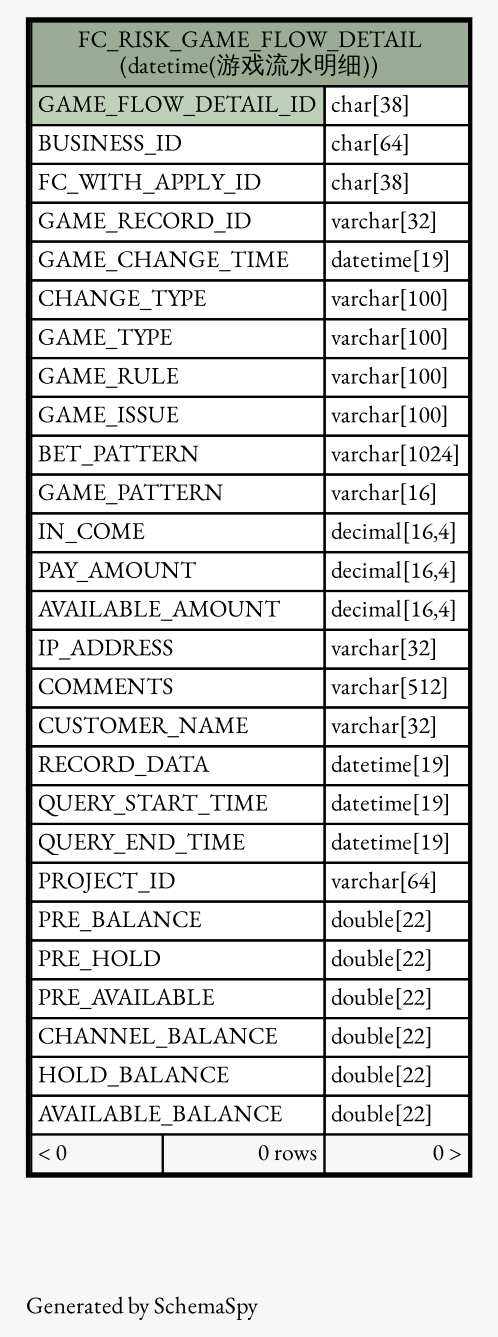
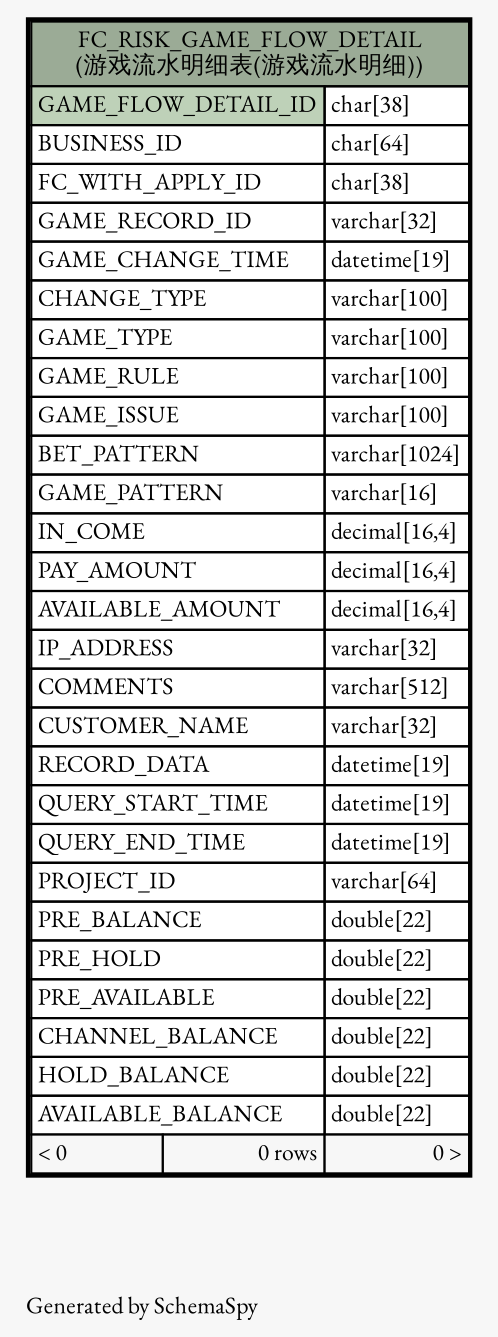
  digraph {
    bgcolor="#f7f7f7"
    fontname="EB Garamond"
    fontsize=11
    label="\nGenerated by SchemaSpy"
    labeljust=l
    nodesep=0.18
    rankdir=RL
    ranksep=0.46
-   n1 [fontname="EB Garamond" fontsize=11 label=<     <TABLE BORDER="2" CELLBORDER="1" CELLSPACING="0" BGCOLOR="#ffffff">       <TR><TD COLSPAN="3" BGCOLOR="#9bab96" ALIGN="CENTER">FC_RISK_GAME_FLOW_DETAIL<br/>(datetime(游戏流水明细))</TD></TR>       <TR><TD PORT="GAME_FLOW_DETAIL_ID" COLSPAN="2" BGCOLOR="#bed1b8" ALIGN="LEFT">GAME_FLOW_DETAIL_ID</TD><TD PORT="GAME_FLOW_DETAIL_ID.type" ALIGN="LEFT">char[38]</TD></TR>       <TR><TD PORT="BUSINESS_ID" COLSPAN="2" ALIGN="LEFT">BUSINESS_ID</TD><TD PORT="BUSINESS_ID.type" ALIGN="LEFT">char[64]</TD></TR>       <TR><TD PORT="FC_WITH_APPLY_ID" COLSPAN="2" ALIGN="LEFT">FC_WITH_APPLY_ID</TD><TD PORT="FC_WITH_APPLY_ID.type" ALIGN="LEFT">char[38]</TD></TR>       <TR><TD PORT="GAME_RECORD_ID" COLSPAN="2" ALIGN="LEFT">GAME_RECORD_ID</TD><TD PORT="GAME_RECORD_ID.type" ALIGN="LEFT">varchar[32]</TD></TR>       <TR><TD PORT="GAME_CHANGE_TIME" COLSPAN="2" ALIGN="LEFT">GAME_CHANGE_TIME</TD><TD PORT="GAME_CHANGE_TIME.type" ALIGN="LEFT">datetime[19]</TD></TR>       <TR><TD PORT="CHANGE_TYPE" COLSPAN="2" ALIGN="LEFT">CHANGE_TYPE</TD><TD PORT="CHANGE_TYPE.type" ALIGN="LEFT">varchar[100]</TD></TR>       <TR><TD PORT="GAME_TYPE" COLSPAN="2" ALIGN="LEFT">GAME_TYPE</TD><TD PORT="GAME_TYPE.type" ALIGN="LEFT">varchar[100]</TD></TR>       <TR><TD PORT="GAME_RULE" COLSPAN="2" ALIGN="LEFT">GAME_RULE</TD><TD PORT="GAME_RULE.type" ALIGN="LEFT">varchar[100]</TD></TR>       <TR><TD PORT="GAME_ISSUE" COLSPAN="2" ALIGN="LEFT">GAME_ISSUE</TD><TD PORT="GAME_ISSUE.type" ALIGN="LEFT">varchar[100]</TD></TR>       <TR><TD PORT="BET_PATTERN" COLSPAN="2" ALIGN="LEFT">BET_PATTERN</TD><TD PORT="BET_PATTERN.type" ALIGN="LEFT">varchar[1024]</TD></TR>       <TR><TD PORT="GAME_PATTERN" COLSPAN="2" ALIGN="LEFT">GAME_PATTERN</TD><TD PORT="GAME_PATTERN.type" ALIGN="LEFT">varchar[16]</TD></TR>       <TR><TD PORT="IN_COME" COLSPAN="2" ALIGN="LEFT">IN_COME</TD><TD PORT="IN_COME.type" ALIGN="LEFT">decimal[16,4]</TD></TR>       <TR><TD PORT="PAY_AMOUNT" COLSPAN="2" ALIGN="LEFT">PAY_AMOUNT</TD><TD PORT="PAY_AMOUNT.type" ALIGN="LEFT">decimal[16,4]</TD></TR>       <TR><TD PORT="AVAILABLE_AMOUNT" COLSPAN="2" ALIGN="LEFT">AVAILABLE_AMOUNT</TD><TD PORT="AVAILABLE_AMOUNT.type" ALIGN="LEFT">decimal[16,4]</TD></TR>       <TR><TD PORT="IP_ADDRESS" COLSPAN="2" ALIGN="LEFT">IP_ADDRESS</TD><TD PORT="IP_ADDRESS.type" ALIGN="LEFT">varchar[32]</TD></TR>       <TR><TD PORT="COMMENTS" COLSPAN="2" ALIGN="LEFT">COMMENTS</TD><TD PORT="COMMENTS.type" ALIGN="LEFT">varchar[512]</TD></TR>       <TR><TD PORT="CUSTOMER_NAME" COLSPAN="2" ALIGN="LEFT">CUSTOMER_NAME</TD><TD PORT="CUSTOMER_NAME.type" ALIGN="LEFT">varchar[32]</TD></TR>       <TR><TD PORT="RECORD_DATA" COLSPAN="2" ALIGN="LEFT">RECORD_DATA</TD><TD PORT="RECORD_DATA.type" ALIGN="LEFT">datetime[19]</TD></TR>       <TR><TD PORT="QUERY_START_TIME" COLSPAN="2" ALIGN="LEFT">QUERY_START_TIME</TD><TD PORT="QUERY_START_TIME.type" ALIGN="LEFT">datetime[19]</TD></TR>       <TR><TD PORT="QUERY_END_TIME" COLSPAN="2" ALIGN="LEFT">QUERY_END_TIME</TD><TD PORT="QUERY_END_TIME.type" ALIGN="LEFT">datetime[19]</TD></TR>       <TR><TD PORT="PROJECT_ID" COLSPAN="2" ALIGN="LEFT">PROJECT_ID</TD><TD PORT="PROJECT_ID.type" ALIGN="LEFT">varchar[64]</TD></TR>       <TR><TD PORT="PRE_BALANCE" COLSPAN="2" ALIGN="LEFT">PRE_BALANCE</TD><TD PORT="PRE_BALANCE.type" ALIGN="LEFT">double[22]</TD></TR>       <TR><TD PORT="PRE_HOLD" COLSPAN="2" ALIGN="LEFT">PRE_HOLD</TD><TD PORT="PRE_HOLD.type" ALIGN="LEFT">double[22]</TD></TR>       <TR><TD PORT="PRE_AVAILABLE" COLSPAN="2" ALIGN="LEFT">PRE_AVAILABLE</TD><TD PORT="PRE_AVAILABLE.type" ALIGN="LEFT">double[22]</TD></TR>       <TR><TD PORT="CHANNEL_BALANCE" COLSPAN="2" ALIGN="LEFT">CHANNEL_BALANCE</TD><TD PORT="CHANNEL_BALANCE.type" ALIGN="LEFT">double[22]</TD></TR>       <TR><TD PORT="HOLD_BALANCE" COLSPAN="2" ALIGN="LEFT">HOLD_BALANCE</TD><TD PORT="HOLD_BALANCE.type" ALIGN="LEFT">double[22]</TD></TR>       <TR><TD PORT="AVAILABLE_BALANCE" COLSPAN="2" ALIGN="LEFT">AVAILABLE_BALANCE</TD><TD PORT="AVAILABLE_BALANCE.type" ALIGN="LEFT">double[22]</TD></TR>       <TR><TD ALIGN="LEFT" BGCOLOR="#f7f7f7">&lt; 0</TD><TD ALIGN="RIGHT" BGCOLOR="#f7f7f7">0 rows</TD><TD ALIGN="RIGHT" BGCOLOR="#f7f7f7">0 &gt;</TD></TR>     </TABLE>> shape=plaintext]
+   n1 [fontname="EB Garamond" fontsize=11 label=<     <TABLE BORDER="2" CELLBORDER="1" CELLSPACING="0" BGCOLOR="#ffffff">       <TR><TD COLSPAN="3" BGCOLOR="#9bab96" ALIGN="CENTER">FC_RISK_GAME_FLOW_DETAIL<br/>(游戏流水明细表(游戏流水明细))</TD></TR>       <TR><TD PORT="GAME_FLOW_DETAIL_ID" COLSPAN="2" BGCOLOR="#bed1b8" ALIGN="LEFT">GAME_FLOW_DETAIL_ID</TD><TD PORT="GAME_FLOW_DETAIL_ID.type" ALIGN="LEFT">char[38]</TD></TR>       <TR><TD PORT="BUSINESS_ID" COLSPAN="2" ALIGN="LEFT">BUSINESS_ID</TD><TD PORT="BUSINESS_ID.type" ALIGN="LEFT">char[64]</TD></TR>       <TR><TD PORT="FC_WITH_APPLY_ID" COLSPAN="2" ALIGN="LEFT">FC_WITH_APPLY_ID</TD><TD PORT="FC_WITH_APPLY_ID.type" ALIGN="LEFT">char[38]</TD></TR>       <TR><TD PORT="GAME_RECORD_ID" COLSPAN="2" ALIGN="LEFT">GAME_RECORD_ID</TD><TD PORT="GAME_RECORD_ID.type" ALIGN="LEFT">varchar[32]</TD></TR>       <TR><TD PORT="GAME_CHANGE_TIME" COLSPAN="2" ALIGN="LEFT">GAME_CHANGE_TIME</TD><TD PORT="GAME_CHANGE_TIME.type" ALIGN="LEFT">datetime[19]</TD></TR>       <TR><TD PORT="CHANGE_TYPE" COLSPAN="2" ALIGN="LEFT">CHANGE_TYPE</TD><TD PORT="CHANGE_TYPE.type" ALIGN="LEFT">varchar[100]</TD></TR>       <TR><TD PORT="GAME_TYPE" COLSPAN="2" ALIGN="LEFT">GAME_TYPE</TD><TD PORT="GAME_TYPE.type" ALIGN="LEFT">varchar[100]</TD></TR>       <TR><TD PORT="GAME_RULE" COLSPAN="2" ALIGN="LEFT">GAME_RULE</TD><TD PORT="GAME_RULE.type" ALIGN="LEFT">varchar[100]</TD></TR>       <TR><TD PORT="GAME_ISSUE" COLSPAN="2" ALIGN="LEFT">GAME_ISSUE</TD><TD PORT="GAME_ISSUE.type" ALIGN="LEFT">varchar[100]</TD></TR>       <TR><TD PORT="BET_PATTERN" COLSPAN="2" ALIGN="LEFT">BET_PATTERN</TD><TD PORT="BET_PATTERN.type" ALIGN="LEFT">varchar[1024]</TD></TR>       <TR><TD PORT="GAME_PATTERN" COLSPAN="2" ALIGN="LEFT">GAME_PATTERN</TD><TD PORT="GAME_PATTERN.type" ALIGN="LEFT">varchar[16]</TD></TR>       <TR><TD PORT="IN_COME" COLSPAN="2" ALIGN="LEFT">IN_COME</TD><TD PORT="IN_COME.type" ALIGN="LEFT">decimal[16,4]</TD></TR>       <TR><TD PORT="PAY_AMOUNT" COLSPAN="2" ALIGN="LEFT">PAY_AMOUNT</TD><TD PORT="PAY_AMOUNT.type" ALIGN="LEFT">decimal[16,4]</TD></TR>       <TR><TD PORT="AVAILABLE_AMOUNT" COLSPAN="2" ALIGN="LEFT">AVAILABLE_AMOUNT</TD><TD PORT="AVAILABLE_AMOUNT.type" ALIGN="LEFT">decimal[16,4]</TD></TR>       <TR><TD PORT="IP_ADDRESS" COLSPAN="2" ALIGN="LEFT">IP_ADDRESS</TD><TD PORT="IP_ADDRESS.type" ALIGN="LEFT">varchar[32]</TD></TR>       <TR><TD PORT="COMMENTS" COLSPAN="2" ALIGN="LEFT">COMMENTS</TD><TD PORT="COMMENTS.type" ALIGN="LEFT">varchar[512]</TD></TR>       <TR><TD PORT="CUSTOMER_NAME" COLSPAN="2" ALIGN="LEFT">CUSTOMER_NAME</TD><TD PORT="CUSTOMER_NAME.type" ALIGN="LEFT">varchar[32]</TD></TR>       <TR><TD PORT="RECORD_DATA" COLSPAN="2" ALIGN="LEFT">RECORD_DATA</TD><TD PORT="RECORD_DATA.type" ALIGN="LEFT">datetime[19]</TD></TR>       <TR><TD PORT="QUERY_START_TIME" COLSPAN="2" ALIGN="LEFT">QUERY_START_TIME</TD><TD PORT="QUERY_START_TIME.type" ALIGN="LEFT">datetime[19]</TD></TR>       <TR><TD PORT="QUERY_END_TIME" COLSPAN="2" ALIGN="LEFT">QUERY_END_TIME</TD><TD PORT="QUERY_END_TIME.type" ALIGN="LEFT">datetime[19]</TD></TR>       <TR><TD PORT="PROJECT_ID" COLSPAN="2" ALIGN="LEFT">PROJECT_ID</TD><TD PORT="PROJECT_ID.type" ALIGN="LEFT">varchar[64]</TD></TR>       <TR><TD PORT="PRE_BALANCE" COLSPAN="2" ALIGN="LEFT">PRE_BALANCE</TD><TD PORT="PRE_BALANCE.type" ALIGN="LEFT">double[22]</TD></TR>       <TR><TD PORT="PRE_HOLD" COLSPAN="2" ALIGN="LEFT">PRE_HOLD</TD><TD PORT="PRE_HOLD.type" ALIGN="LEFT">double[22]</TD></TR>       <TR><TD PORT="PRE_AVAILABLE" COLSPAN="2" ALIGN="LEFT">PRE_AVAILABLE</TD><TD PORT="PRE_AVAILABLE.type" ALIGN="LEFT">double[22]</TD></TR>       <TR><TD PORT="CHANNEL_BALANCE" COLSPAN="2" ALIGN="LEFT">CHANNEL_BALANCE</TD><TD PORT="CHANNEL_BALANCE.type" ALIGN="LEFT">double[22]</TD></TR>       <TR><TD PORT="HOLD_BALANCE" COLSPAN="2" ALIGN="LEFT">HOLD_BALANCE</TD><TD PORT="HOLD_BALANCE.type" ALIGN="LEFT">double[22]</TD></TR>       <TR><TD PORT="AVAILABLE_BALANCE" COLSPAN="2" ALIGN="LEFT">AVAILABLE_BALANCE</TD><TD PORT="AVAILABLE_BALANCE.type" ALIGN="LEFT">double[22]</TD></TR>       <TR><TD ALIGN="LEFT" BGCOLOR="#f7f7f7">&lt; 0</TD><TD ALIGN="RIGHT" BGCOLOR="#f7f7f7">0 rows</TD><TD ALIGN="RIGHT" BGCOLOR="#f7f7f7">0 &gt;</TD></TR>     </TABLE>> shape=plaintext]
  }
